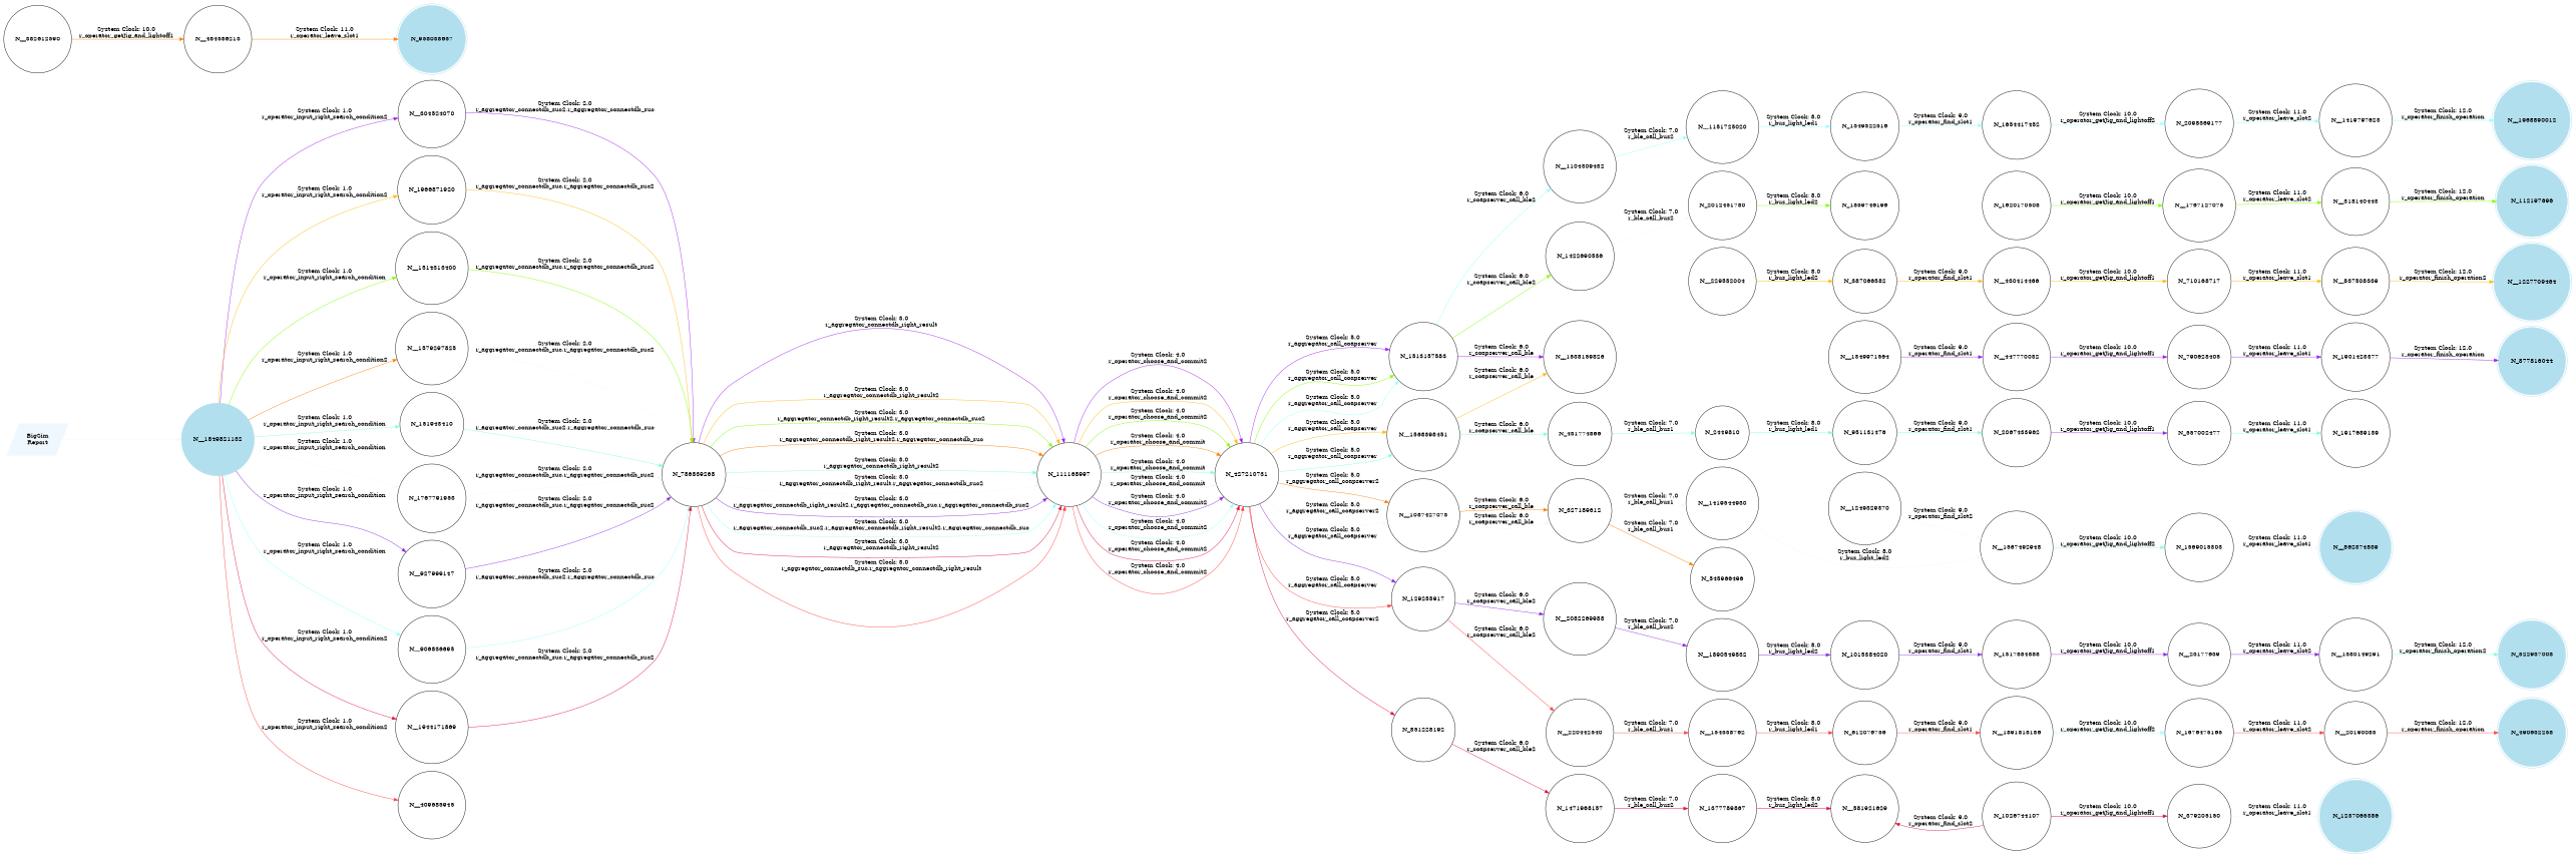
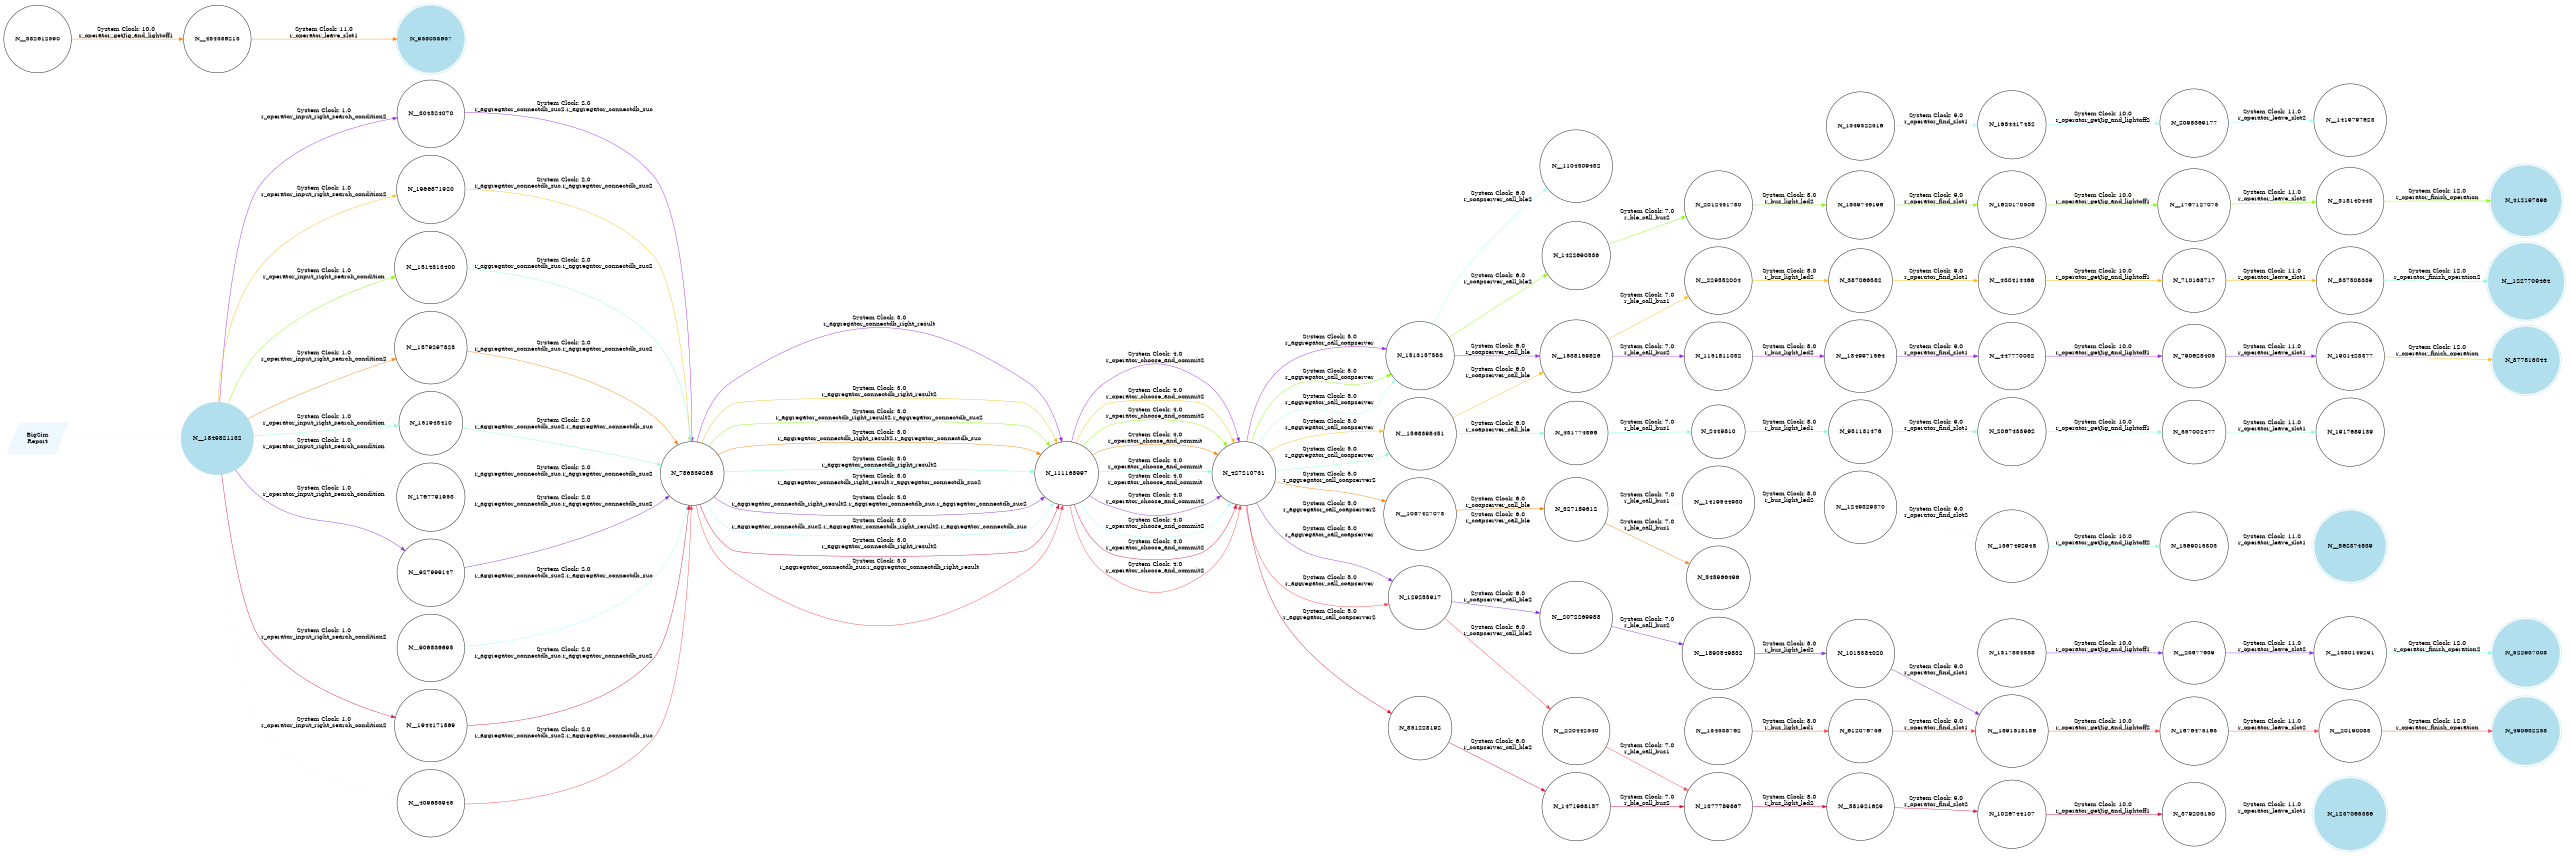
  digraph {
    rankdir=LR
    node [shape=circle]
    edge [color=aquamarine1]
    n1 [color=aliceblue label="BigSim\nReport" shape=parallelogram style=filled]
    n2 [color=lightblue2 label=N__1849821132 style=filled]
    n3 [label=N__304524070]
    n4 [label=N_1966871920]
    n5 [label=N__1514313400]
    n6 [label=N__1579297825]
    n7 [label=N_151943410]
    n8 [label=N_1767791953]
    n9 [label=N__927999147]
    n10 [label=N__906836695]
    n11 [label=N__1944171869]
    n12 [label=N__409685945]
    n13 [label=N_786839268]
    n14 [label=N_111168997]
    n15 [label=N_427210731]
    n16 [label=N_1513157583]
    n17 [label=N__1538159826]
    n18 [label=N_1422690536]
    n19 [label=N__1104309432]
+   n20 [label=N_1151811032]
    n21 [label=N__229552004]
    n22 [label=N_2012451780]
-   n23 [label=N__1151725020]
    n24 [label=N__1349971564]
    n25 [label=N_387066582]
    n26 [label=N__447770032]
    n27 [label=N_790628405]
    n28 [color=lightblue2 label=N_877816044 shape=doublecircle style=filled]
    n29 [label=N_1901423377]
    n30 [label=N__1568398451]
    n31 [label=N__1087427073]
    n32 [label=N_129255917]
    n33 [label=N_851228192]
    n34 [label=N_431774866]
    n35 [label=N_327189612]
-   n36 [label=N__2082269988]
+   n36 [label=N__2072269988]
    n37 [label=N__220442540]
    n38 [label=N_1471968157]
    n39 [label=N_2449810]
    n40 [label=N__430414466]
    n41 [label=N_710168717]
    n42 [label=N__837508339]
    n43 [color=lightblue2 label=N__1227709464 shape=doublecircle style=filled]
    n44 [label=N_1859746196]
    n45 [label=N_1620170508]
    n46 [label=N__1767127075]
    n47 [label=N__318140443]
-   n48 [color=lightblue2 label=N_112197696 shape=doublecircle style=filled]
+   n48 [color=lightblue2 label=N_412197696 shape=doublecircle style=filled]
    n49 [label=N__382612590]
    n50 [label=N__484586213]
    n51 [color=lightblue2 label=N_958038657 shape=doublecircle style=filled]
    n52 [label=N_545966496]
    n53 [label=N__1419544930]
    n54 [label=N__1249329370]
    n55 [label=N_951131476]
    n56 [label=N_2067433962]
    n57 [label=N_557002477]
    n58 [label=N_1917689139]
    n59 [label=N__1567492948]
    n60 [label=N_1569015303]
    n61 [color=lightblue2 label=N__862374839 shape=doublecircle style=filled]
    n62 [label=N__1380149291]
    n63 [color=lightblue2 label=N_522937008 shape=doublecircle style=filled]
    n64 [label=N_1317884888]
-   n65 [label=N__23177639]
+   n65 [label=N__23677639]
    n66 [label=N__1890549832]
    n67 [label=N_1015384020]
    n68 [label=N__154538762]
    n69 [label=N__1419797623]
-   n70 [color=lightblue2 label=N__1968890012 shape=doublecircle style=filled]
    n71 [label=N_2098369177]
    n72 [label=N_1349322516]
    n73 [label=N_1654417452]
    n74 [label=N__581921629]
    n75 [label=N_1026744107]
    n76 [label=N_379205150]
    n77 [color=lightblue2 label=N_1237065386 shape=doublecircle style=filled]
    n78 [label=N_1377789867]
    n79 [label=N__20190083]
    n80 [color=lightblue2 label=N_490632258 shape=doublecircle style=filled]
    n81 [label=N_1676475165]
    n82 [label=N_612076756]
    n83 [label=N__1891818186]
    n1 -> n2 [color=aliceblue]
    n2 -> n3 [color=purple label="System Clock: 1.0\nr_operator_input_right_search_condition2"]
    n2 -> n4 [color=darkgoldenrod1 label="System Clock: 1.0\nr_operator_input_right_search_condition2"]
    n2 -> n5 [color=chartreuse1 label="System Clock: 1.0\nr_operator_input_right_search_condition"]
    n2 -> n6 [color=darkorange1 label="System Clock: 1.0\nr_operator_input_right_search_condition2"]
    n2 -> n7 [label="System Clock: 1.0\nr_operator_input_right_search_condition"]
    n2 -> n8 [color=aliceblue label="System Clock: 1.0\nr_operator_input_right_search_condition"]
    n2 -> n9 [color=blueviolet label="System Clock: 1.0\nr_operator_input_right_search_condition"]
-   n2 -> n10 [color=darkslategray1 label="System Clock: 1.0\nr_operator_input_right_search_condition"]
    n2 -> n11 [color=crimson label="System Clock: 1.0\nr_operator_input_right_search_condition2"]
-   n2 -> n12 [color=brown1 label="System Clock: 1.0\nr_operator_input_right_search_condition2"]
+   n2 -> n12 [color=aliceblue label="System Clock: 1.0\nr_operator_input_right_search_condition2"]
    n3 -> n13 [color=purple label="System Clock: 2.0\nr_aggregator_connectdb_suc2,r_aggregator_connectdb_suc"]
    n4 -> n13 [color=darkgoldenrod1 label="System Clock: 2.0\nr_aggregator_connectdb_suc,r_aggregator_connectdb_suc2"]
-   n5 -> n13 [color=chartreuse1 label="System Clock: 2.0\nr_aggregator_connectdb_suc,r_aggregator_connectdb_suc2"]
-   n6 -> n13 [color=aliceblue label="System Clock: 2.0\nr_aggregator_connectdb_suc,r_aggregator_connectdb_suc2"]
+   n5 -> n13 [label="System Clock: 2.0\nr_aggregator_connectdb_suc,r_aggregator_connectdb_suc2"]
+   n6 -> n13 [color=darkorange1 label="System Clock: 2.0\nr_aggregator_connectdb_suc,r_aggregator_connectdb_suc2"]
    n7 -> n13 [label="System Clock: 2.0\nr_aggregator_connectdb_suc2,r_aggregator_connectdb_suc"]
    n8 -> n13 [color=aliceblue label="System Clock: 2.0\nr_aggregator_connectdb_suc,r_aggregator_connectdb_suc2"]
    n9 -> n13 [color=blueviolet label="System Clock: 2.0\nr_aggregator_connectdb_suc,r_aggregator_connectdb_suc2"]
    n10 -> n13 [color=darkslategray1 label="System Clock: 2.0\nr_aggregator_connectdb_suc2,r_aggregator_connectdb_suc"]
    n11 -> n13 [color=crimson label="System Clock: 2.0\nr_aggregator_connectdb_suc,r_aggregator_connectdb_suc2"]
+   n12 -> n13 [color=brown1 label="System Clock: 2.0\nr_aggregator_connectdb_suc2,r_aggregator_connectdb_suc"]
    n13 -> n14 [color=purple label="System Clock: 3.0\nr_aggregator_connectdb_right_result"]
    n13 -> n14 [color=darkgoldenrod1 label="System Clock: 3.0\nr_aggregator_connectdb_right_result2"]
    n13 -> n14 [color=chartreuse1 label="System Clock: 3.0\nr_aggregator_connectdb_right_result2,r_aggregator_connectdb_suc2"]
    n13 -> n14 [color=darkorange1 label="System Clock: 3.0\nr_aggregator_connectdb_right_result2,r_aggregator_connectdb_suc"]
    n13 -> n14 [label="System Clock: 3.0\nr_aggregator_connectdb_right_result2"]
    n13 -> n14 [color=aliceblue label="System Clock: 3.0\nr_aggregator_connectdb_right_result,r_aggregator_connectdb_suc2"]
    n13 -> n14 [color=blueviolet label="System Clock: 3.0\nr_aggregator_connectdb_right_result2,r_aggregator_connectdb_suc,r_aggregator_connectdb_suc2"]
    n13 -> n14 [color=darkslategray1 label="System Clock: 3.0\nr_aggregator_connectdb_suc2,r_aggregator_connectdb_right_result2,r_aggregator_connectdb_suc"]
    n13 -> n14 [color=crimson label="System Clock: 3.0\nr_aggregator_connectdb_right_result2"]
    n13 -> n14 [color=brown1 label="System Clock: 3.0\nr_aggregator_connectdb_suc,r_aggregator_connectdb_right_result"]
    n14 -> n15 [color=purple label="System Clock: 4.0\nr_operator_choose_and_commit2"]
    n14 -> n15 [color=darkgoldenrod1 label="System Clock: 4.0\nr_operator_choose_and_commit2"]
    n14 -> n15 [color=chartreuse1 label="System Clock: 4.0\nr_operator_choose_and_commit2"]
    n14 -> n15 [color=darkorange1 label="System Clock: 4.0\nr_operator_choose_and_commit"]
    n14 -> n15 [label="System Clock: 4.0\nr_operator_choose_and_commit"]
    n14 -> n15 [color=aliceblue label="System Clock: 4.0\nr_operator_choose_and_commit"]
    n14 -> n15 [color=blueviolet label="System Clock: 4.0\nr_operator_choose_and_commit2"]
    n14 -> n15 [color=darkslategray1 label="System Clock: 4.0\nr_operator_choose_and_commit2"]
    n14 -> n15 [color=crimson label="System Clock: 4.0\nr_operator_choose_and_commit2"]
    n14 -> n15 [color=brown1 label="System Clock: 4.0\nr_operator_choose_and_commit2"]
    n15 -> n16 [color=purple label="System Clock: 5.0\nr_aggregator_call_coapserver"]
    n15 -> n16 [color=chartreuse1 label="System Clock: 5.0\nr_aggregator_call_coapserver"]
    n15 -> n16 [color=darkslategray1 label="System Clock: 5.0\nr_aggregator_call_coapserver"]
    n15 -> n30 [color=darkgoldenrod1 label="System Clock: 5.0\nr_aggregator_call_coapserver"]
    n15 -> n30 [label="System Clock: 5.0\nr_aggregator_call_coapserver"]
    n15 -> n31 [color=darkorange1 label="System Clock: 5.0\nr_aggregator_call_coapserver2"]
    n15 -> n31 [color=aliceblue label="System Clock: 5.0\nr_aggregator_call_coapserver2"]
    n15 -> n32 [color=blueviolet label="System Clock: 5.0\nr_aggregator_call_coapserver"]
    n15 -> n32 [color=brown1 label="System Clock: 5.0\nr_aggregator_call_coapserver"]
    n15 -> n33 [color=crimson label="System Clock: 5.0\nr_aggregator_call_coapserver2"]
    n16 -> n17 [color=purple label="System Clock: 6.0\nr_coapserver_call_ble"]
    n16 -> n18 [color=chartreuse1 label="System Clock: 6.0\nr_coapserver_call_ble2"]
    n16 -> n19 [color=darkslategray1 label="System Clock: 6.0\nr_coapserver_call_ble2"]
-   n18 -> n22 [color=aliceblue label="System Clock: 7.0\nr_ble_call_bus2"]
-   n19 -> n23 [color=darkslategray1 label="System Clock: 7.0\nr_ble_call_bus2"]
+   n17 -> n20 [color=purple label="System Clock: 7.0\nr_ble_call_bus2"]
+   n17 -> n21 [color=darkgoldenrod1 label="System Clock: 7.0\nr_ble_call_bus1"]
+   n18 -> n22 [color=chartreuse1 label="System Clock: 7.0\nr_ble_call_bus2"]
+   n20 -> n24 [color=purple label="System Clock: 8.0\nr_bus_light_led2"]
    n21 -> n25 [color=darkgoldenrod1 label="System Clock: 8.0\nr_bus_light_led2"]
    n22 -> n44 [color=chartreuse1 label="System Clock: 8.0\nr_bus_light_led2"]
-   n23 -> n72 [color=darkslategray1 label="System Clock: 8.0\nr_bus_light_led1"]
    n24 -> n26 [color=purple label="System Clock: 9.0\nr_operator_find_slot1"]
    n25 -> n40 [color=darkgoldenrod1 label="System Clock: 9.0\nr_operator_find_slot1"]
    n26 -> n27 [color=purple label="System Clock: 10.0\nr_operator_getJig_and_lightoff1"]
    n27 -> n29 [color=purple label="System Clock: 11.0\nr_operator_leave_slot1"]
-   n29 -> n28 [color=purple label="System Clock: 12.0\nr_operator_finish_operation"]
+   n29 -> n28 [color=darkgoldenrod1 label="System Clock: 12.0\nr_operator_finish_operation"]
    n30 -> n17 [color=darkgoldenrod1 label="System Clock: 6.0\nr_coapserver_call_ble"]
    n30 -> n34 [label="System Clock: 6.0\nr_coapserver_call_ble"]
    n31 -> n35 [color=darkorange1 label="System Clock: 6.0\nr_coapserver_call_ble"]
    n31 -> n35 [color=aliceblue label="System Clock: 6.0\nr_coapserver_call_ble"]
    n32 -> n36 [color=blueviolet label="System Clock: 6.0\nr_coapserver_call_ble2"]
    n32 -> n37 [color=brown1 label="System Clock: 6.0\nr_coapserver_call_ble2"]
    n33 -> n38 [color=crimson label="System Clock: 6.0\nr_coapserver_call_ble2"]
    n34 -> n39 [label="System Clock: 7.0\nr_ble_call_bus1"]
    n35 -> n52 [color=darkorange1 label="System Clock: 7.0\nr_ble_call_bus1"]
    n35 -> n53 [color=aliceblue label="System Clock: 7.0\nr_ble_call_bus1"]
    n36 -> n66 [color=blueviolet label="System Clock: 7.0\nr_ble_call_bus2"]
-   n37 -> n68 [color=brown1 label="System Clock: 7.0\nr_ble_call_bus1"]
+   n37 -> n78 [color=brown1 label="System Clock: 7.0\nr_ble_call_bus1"]
    n38 -> n78 [color=crimson label="System Clock: 7.0\nr_ble_call_bus2"]
    n39 -> n55 [label="System Clock: 8.0\nr_bus_light_led1"]
    n40 -> n41 [color=darkgoldenrod1 label="System Clock: 10.0\nr_operator_getJig_and_lightoff1"]
    n41 -> n42 [color=darkgoldenrod1 label="System Clock: 11.0\nr_operator_leave_slot1"]
-   n42 -> n43 [color=darkgoldenrod1 label="System Clock: 12.0\nr_operator_finish_operation2"]
+   n42 -> n43 [label="System Clock: 12.0\nr_operator_finish_operation2"]
+   n44 -> n45 [color=chartreuse1 label="System Clock: 9.0\nr_operator_find_slot1"]
    n45 -> n46 [color=chartreuse1 label="System Clock: 10.0\nr_operator_getJig_and_lightoff1"]
    n46 -> n47 [color=chartreuse1 label="System Clock: 11.0\nr_operator_leave_slot2"]
    n47 -> n48 [color=chartreuse1 label="System Clock: 12.0\nr_operator_finish_operation"]
    n49 -> n50 [color=darkorange1 label="System Clock: 10.0\nr_operator_getJig_and_lightoff1"]
    n50 -> n51 [color=darkorange1 label="System Clock: 11.0\nr_operator_leave_slot1"]
-   n53 -> n59 [color=aliceblue label="System Clock: 8.0\nr_bus_light_led2"]
+   n53 -> n54 [color=aliceblue label="System Clock: 8.0\nr_bus_light_led2"]
    n54 -> n59 [color=aliceblue label="System Clock: 9.0\nr_operator_find_slot2"]
    n55 -> n56 [label="System Clock: 9.0\nr_operator_find_slot1"]
-   n56 -> n57 [color=blueviolet label="System Clock: 10.0\nr_operator_getJig_and_lightoff1"]
+   n56 -> n57 [label="System Clock: 10.0\nr_operator_getJig_and_lightoff1"]
    n57 -> n58 [label="System Clock: 11.0\nr_operator_leave_slot1"]
    n59 -> n60 [label="System Clock: 10.0\nr_operator_getJig_and_lightoff2"]
    n60 -> n61 [color=aliceblue label="System Clock: 11.0\nr_operator_leave_slot1"]
    n62 -> n63 [label="System Clock: 12.0\nr_operator_finish_operation2"]
    n64 -> n65 [color=blueviolet label="System Clock: 10.0\nr_operator_getJig_and_lightoff1"]
    n65 -> n62 [color=blueviolet label="System Clock: 11.0\nr_operator_leave_slot2"]
    n66 -> n67 [color=blueviolet label="System Clock: 8.0\nr_bus_light_led2"]
-   n67 -> n64 [color=blueviolet label="System Clock: 9.0\nr_operator_find_slot1"]
+   n67 -> n83 [color=blueviolet label="System Clock: 9.0\nr_operator_find_slot1"]
    n68 -> n82 [color=brown1 label="System Clock: 8.0\nr_bus_light_led1"]
-   n69 -> n70 [color=darkslategray1 label="System Clock: 12.0\nr_operator_finish_operation"]
    n71 -> n69 [color=darkslategray1 label="System Clock: 11.0\nr_operator_leave_slot2"]
    n72 -> n73 [color=darkslategray1 label="System Clock: 9.0\nr_operator_find_slot1"]
    n73 -> n71 [color=darkslategray1 label="System Clock: 10.0\nr_operator_getJig_and_lightoff2"]
-   n75 -> n74 [color=crimson label="System Clock: 9.0\nr_operator_find_slot2"]
+   n74 -> n75 [color=crimson label="System Clock: 9.0\nr_operator_find_slot2"]
    n75 -> n76 [color=crimson label="System Clock: 10.0\nr_operator_getJig_and_lightoff1"]
    n76 -> n77 [color=aliceblue label="System Clock: 11.0\nr_operator_leave_slot1"]
    n78 -> n74 [color=crimson label="System Clock: 8.0\nr_bus_light_led2"]
    n79 -> n80 [color=brown1 label="System Clock: 12.0\nr_operator_finish_operation"]
    n81 -> n79 [color=brown1 label="System Clock: 11.0\nr_operator_leave_slot2"]
    n82 -> n83 [color=brown1 label="System Clock: 9.0\nr_operator_find_slot1"]
-   n83 -> n81 [color=darkslategray1 label="System Clock: 10.0\nr_operator_getJig_and_lightoff2"]
+   n83 -> n81 [color=brown1 label="System Clock: 10.0\nr_operator_getJig_and_lightoff2"]
  }
